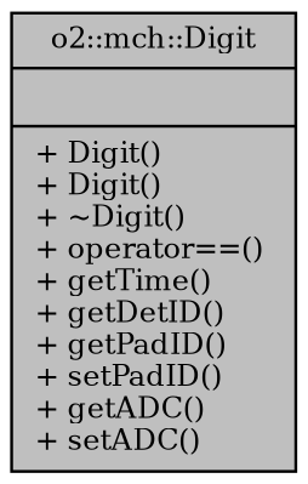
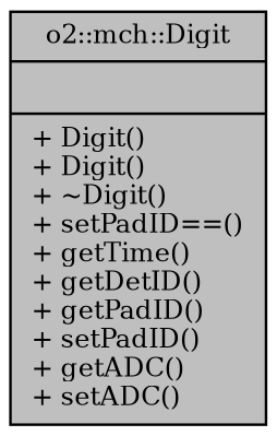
  digraph {
    fontname="DejaVu Serif"
-   n1 [color=black fillcolor=grey75 fontcolor=black fontname="DejaVu Serif" fontsize=10 height=0.2 label="{o2::mch::Digit\n||+ Digit()\l+ Digit()\l+ ~Digit()\l+ operator==()\l+ getTime()\l+ getDetID()\l+ getPadID()\l+ setPadID()\l+ getADC()\l+ setADC()\l}" shape=record style=filled width=0.4]
+   n1 [color=black fillcolor=grey75 fontcolor=black fontname="DejaVu Serif" fontsize=10 height=0.2 label="{o2::mch::Digit\n||+ Digit()\l+ Digit()\l+ ~Digit()\l+ setPadID==()\l+ getTime()\l+ getDetID()\l+ getPadID()\l+ setPadID()\l+ getADC()\l+ setADC()\l}" shape=record style=filled width=0.4]
  }
